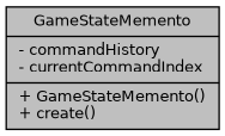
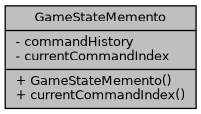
  digraph {
-   n1 [color=black fillcolor=grey75 fontcolor=black fontname=Helvetica fontsize=10 height=0.2 label="{GameStateMemento\n|- commandHistory\l- currentCommandIndex\l|+ GameStateMemento()\l+ create()\l}" shape=record style=filled width=0.4]
+   n1 [color=black fillcolor=grey75 fontcolor=black fontname=Helvetica fontsize=10 height=0.2 label="{GameStateMemento\n|- commandHistory\l- currentCommandIndex\l|+ GameStateMemento()\l+ currentCommandIndex()\l}" shape=record style=filled width=0.4]
  }
